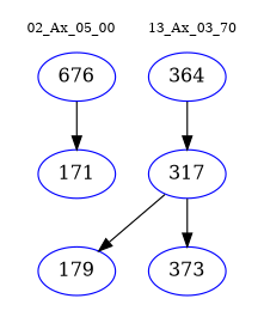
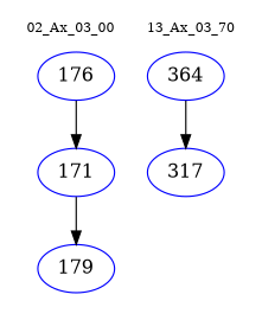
  digraph {
    node [color=blue]
    edge [color=black]
-   n1 [label=676]
+   n1 [label=176]
    n2 [label=171]
    n3 [label=179]
    n4 [label=364]
    n5 [label=317]
-   n6 [label=373]
    subgraph cluster_1 {
      color=white
      fontsize=10
-     label="02_Ax_05_00"
+     label="02_Ax_03_00"
      n1
      n2
      n3
    }
    subgraph cluster_2 {
      color=white
      fontsize=10
      label="13_Ax_03_70"
      n4
      n5
-     n6
    }
    n1 -> n2
-   n5 -> n3
+   n2 -> n3
    n4 -> n5
-   n5 -> n6
  }
